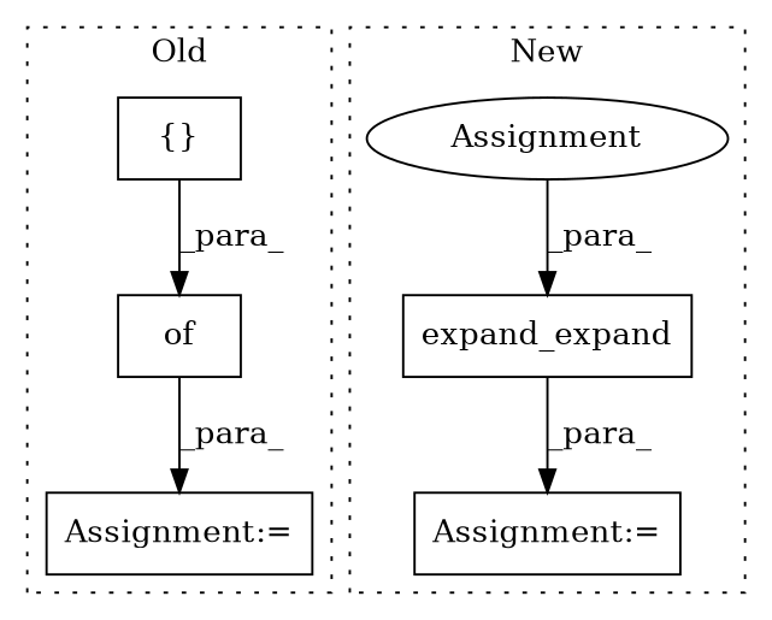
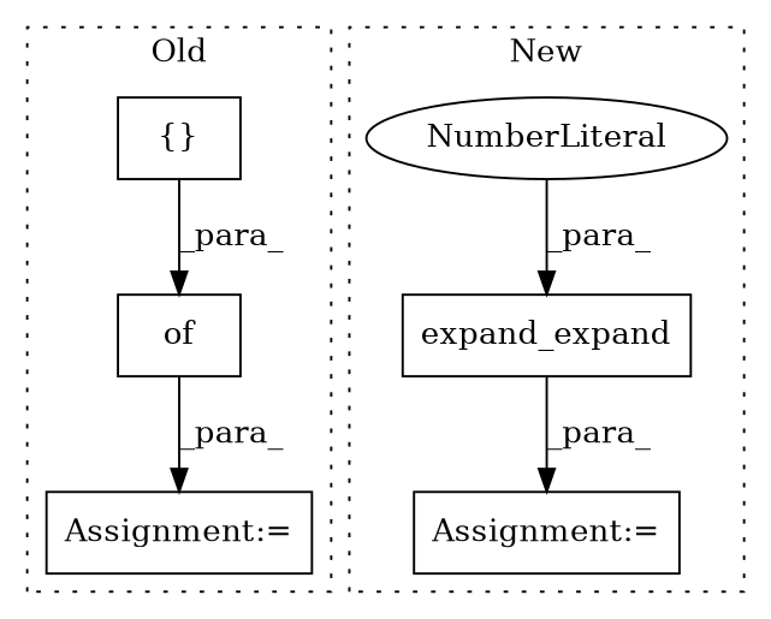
  digraph {
    node [a=32 l=1 s=14050 shape=box]
    n1 [l="3,1" label=of s="14055,14298"]
    n2 [a=7 label="Assignment:="]
    n3 [a=4 l="1,1" label="{}" s="14081,14098"]
    n4 [l="12,1" label=expand_expand s="14338,14372"]
    n5 [a=7 label="Assignment:="]
-   n6 [a=34 label=Assignment s=14371 shape=ellipse]
+   n6 [a=34 label=NumberLiteral s=14371 shape=ellipse]
    subgraph cluster_1 {
      label=Old
      style=dotted
      n1
      n2
      n3
    }
    subgraph cluster_2 {
      label=New
      style=dotted
      n4
      n5
      n6
    }
    n1 -> n2 [label=_para_]
    n3 -> n1 [label=_para_]
    n4 -> n5 [label=_para_]
    n6 -> n4 [label=_para_]
  }
